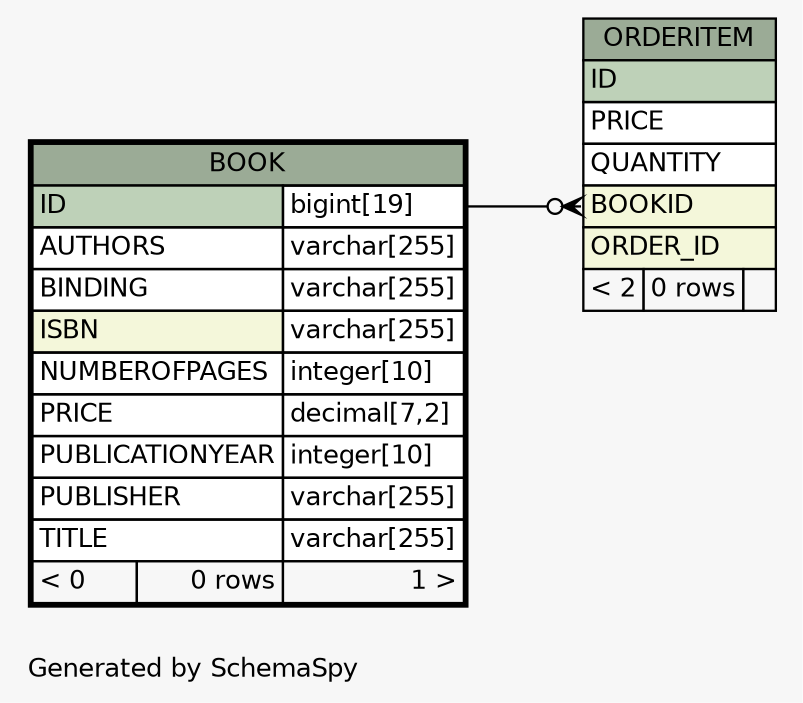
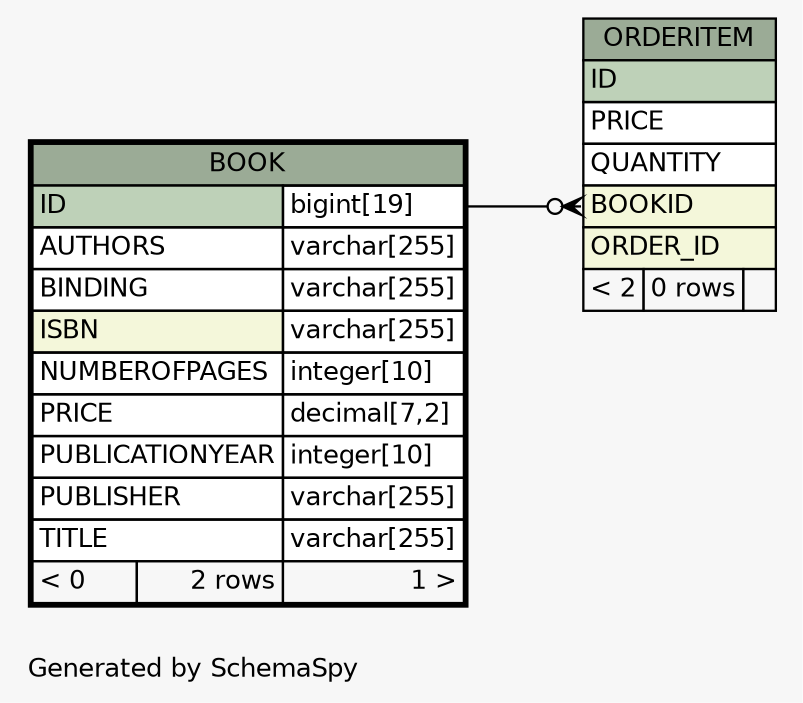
  digraph {
    bgcolor="#f7f7f7"
    fontname=Helvetica
    fontsize=11
    label="\nGenerated by SchemaSpy"
    labeljust=l
    nodesep=0.18
    rankdir=RL
    ranksep=0.46
    node [fontname=Helvetica fontsize=11 shape=plaintext]
    n1 [label=<     <TABLE BORDER="0" CELLBORDER="1" CELLSPACING="0" BGCOLOR="#ffffff">       <TR><TD COLSPAN="3" BGCOLOR="#9bab96" ALIGN="CENTER">ORDERITEM</TD></TR>       <TR><TD PORT="ID" COLSPAN="3" BGCOLOR="#bed1b8" ALIGN="LEFT">ID</TD></TR>       <TR><TD PORT="PRICE" COLSPAN="3" ALIGN="LEFT">PRICE</TD></TR>       <TR><TD PORT="QUANTITY" COLSPAN="3" ALIGN="LEFT">QUANTITY</TD></TR>       <TR><TD PORT="BOOKID" COLSPAN="3" BGCOLOR="#f4f7da" ALIGN="LEFT">BOOKID</TD></TR>       <TR><TD PORT="ORDER_ID" COLSPAN="3" BGCOLOR="#f4f7da" ALIGN="LEFT">ORDER_ID</TD></TR>       <TR><TD ALIGN="LEFT" BGCOLOR="#f7f7f7">&lt; 2</TD><TD ALIGN="RIGHT" BGCOLOR="#f7f7f7">0 rows</TD><TD ALIGN="RIGHT" BGCOLOR="#f7f7f7">  </TD></TR>     </TABLE>>]
-   n2 [label=<     <TABLE BORDER="2" CELLBORDER="1" CELLSPACING="0" BGCOLOR="#ffffff">       <TR><TD COLSPAN="3" BGCOLOR="#9bab96" ALIGN="CENTER">BOOK</TD></TR>       <TR><TD PORT="ID" COLSPAN="2" BGCOLOR="#bed1b8" ALIGN="LEFT">ID</TD><TD PORT="ID.type" ALIGN="LEFT">bigint[19]</TD></TR>       <TR><TD PORT="AUTHORS" COLSPAN="2" ALIGN="LEFT">AUTHORS</TD><TD PORT="AUTHORS.type" ALIGN="LEFT">varchar[255]</TD></TR>       <TR><TD PORT="BINDING" COLSPAN="2" ALIGN="LEFT">BINDING</TD><TD PORT="BINDING.type" ALIGN="LEFT">varchar[255]</TD></TR>       <TR><TD PORT="ISBN" COLSPAN="2" BGCOLOR="#f4f7da" ALIGN="LEFT">ISBN</TD><TD PORT="ISBN.type" ALIGN="LEFT">varchar[255]</TD></TR>       <TR><TD PORT="NUMBEROFPAGES" COLSPAN="2" ALIGN="LEFT">NUMBEROFPAGES</TD><TD PORT="NUMBEROFPAGES.type" ALIGN="LEFT">integer[10]</TD></TR>       <TR><TD PORT="PRICE" COLSPAN="2" ALIGN="LEFT">PRICE</TD><TD PORT="PRICE.type" ALIGN="LEFT">decimal[7,2]</TD></TR>       <TR><TD PORT="PUBLICATIONYEAR" COLSPAN="2" ALIGN="LEFT">PUBLICATIONYEAR</TD><TD PORT="PUBLICATIONYEAR.type" ALIGN="LEFT">integer[10]</TD></TR>       <TR><TD PORT="PUBLISHER" COLSPAN="2" ALIGN="LEFT">PUBLISHER</TD><TD PORT="PUBLISHER.type" ALIGN="LEFT">varchar[255]</TD></TR>       <TR><TD PORT="TITLE" COLSPAN="2" ALIGN="LEFT">TITLE</TD><TD PORT="TITLE.type" ALIGN="LEFT">varchar[255]</TD></TR>       <TR><TD ALIGN="LEFT" BGCOLOR="#f7f7f7">&lt; 0</TD><TD ALIGN="RIGHT" BGCOLOR="#f7f7f7">0 rows</TD><TD ALIGN="RIGHT" BGCOLOR="#f7f7f7">1 &gt;</TD></TR>     </TABLE>>]
+   n2 [label=<     <TABLE BORDER="2" CELLBORDER="1" CELLSPACING="0" BGCOLOR="#ffffff">       <TR><TD COLSPAN="3" BGCOLOR="#9bab96" ALIGN="CENTER">BOOK</TD></TR>       <TR><TD PORT="ID" COLSPAN="2" BGCOLOR="#bed1b8" ALIGN="LEFT">ID</TD><TD PORT="ID.type" ALIGN="LEFT">bigint[19]</TD></TR>       <TR><TD PORT="AUTHORS" COLSPAN="2" ALIGN="LEFT">AUTHORS</TD><TD PORT="AUTHORS.type" ALIGN="LEFT">varchar[255]</TD></TR>       <TR><TD PORT="BINDING" COLSPAN="2" ALIGN="LEFT">BINDING</TD><TD PORT="BINDING.type" ALIGN="LEFT">varchar[255]</TD></TR>       <TR><TD PORT="ISBN" COLSPAN="2" BGCOLOR="#f4f7da" ALIGN="LEFT">ISBN</TD><TD PORT="ISBN.type" ALIGN="LEFT">varchar[255]</TD></TR>       <TR><TD PORT="NUMBEROFPAGES" COLSPAN="2" ALIGN="LEFT">NUMBEROFPAGES</TD><TD PORT="NUMBEROFPAGES.type" ALIGN="LEFT">integer[10]</TD></TR>       <TR><TD PORT="PRICE" COLSPAN="2" ALIGN="LEFT">PRICE</TD><TD PORT="PRICE.type" ALIGN="LEFT">decimal[7,2]</TD></TR>       <TR><TD PORT="PUBLICATIONYEAR" COLSPAN="2" ALIGN="LEFT">PUBLICATIONYEAR</TD><TD PORT="PUBLICATIONYEAR.type" ALIGN="LEFT">integer[10]</TD></TR>       <TR><TD PORT="PUBLISHER" COLSPAN="2" ALIGN="LEFT">PUBLISHER</TD><TD PORT="PUBLISHER.type" ALIGN="LEFT">varchar[255]</TD></TR>       <TR><TD PORT="TITLE" COLSPAN="2" ALIGN="LEFT">TITLE</TD><TD PORT="TITLE.type" ALIGN="LEFT">varchar[255]</TD></TR>       <TR><TD ALIGN="LEFT" BGCOLOR="#f7f7f7">&lt; 0</TD><TD ALIGN="RIGHT" BGCOLOR="#f7f7f7">2 rows</TD><TD ALIGN="RIGHT" BGCOLOR="#f7f7f7">1 &gt;</TD></TR>     </TABLE>>]
    n1 -> n2 [arrowhead=none arrowsize=0.8 arrowtail=crowodot dir=back headport="ID.type:e" tailport="BOOKID:w"]
  }
